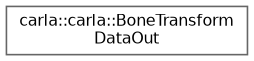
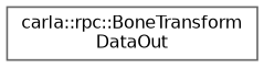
  digraph {
    rankdir=LR
-   n1 [color=grey40 fillcolor=white fontname=Helvetica fontsize=10 height=0.2 label="carla::carla::BoneTransform\lDataOut" shape=box style=filled width=0.4]
+   n1 [color=grey40 fillcolor=white fontname=Helvetica fontsize=10 height=0.2 label="carla::rpc::BoneTransform\lDataOut" shape=box style=filled width=0.4]
  }
